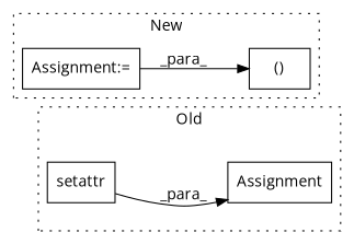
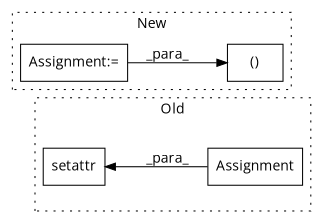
  digraph {
    fontname="Open Sans"
    rankdir=LR
    node [fontname="Open Sans" shape=box]
    edge [fontname="Open Sans"]
    n1 [a=32 l="8,1" label=setattr s="3786,3848"]
    n2 [a=22 l=11 label=Assignment s=3794]
    n3 [a=106 l=31 label="()" s=4071]
    n4 [a=7 l=8 label="Assignment:=" s=3997]
    subgraph cluster_1 {
      label=Old
      style=dotted
      n1
      n2
    }
    subgraph cluster_2 {
      label=New
      style=dotted
      n3
      n4
    }
-   n1 -> n2 [label=_para_]
+   n2 -> n1 [label=_para_]
    n4 -> n3 [label=_para_]
  }
